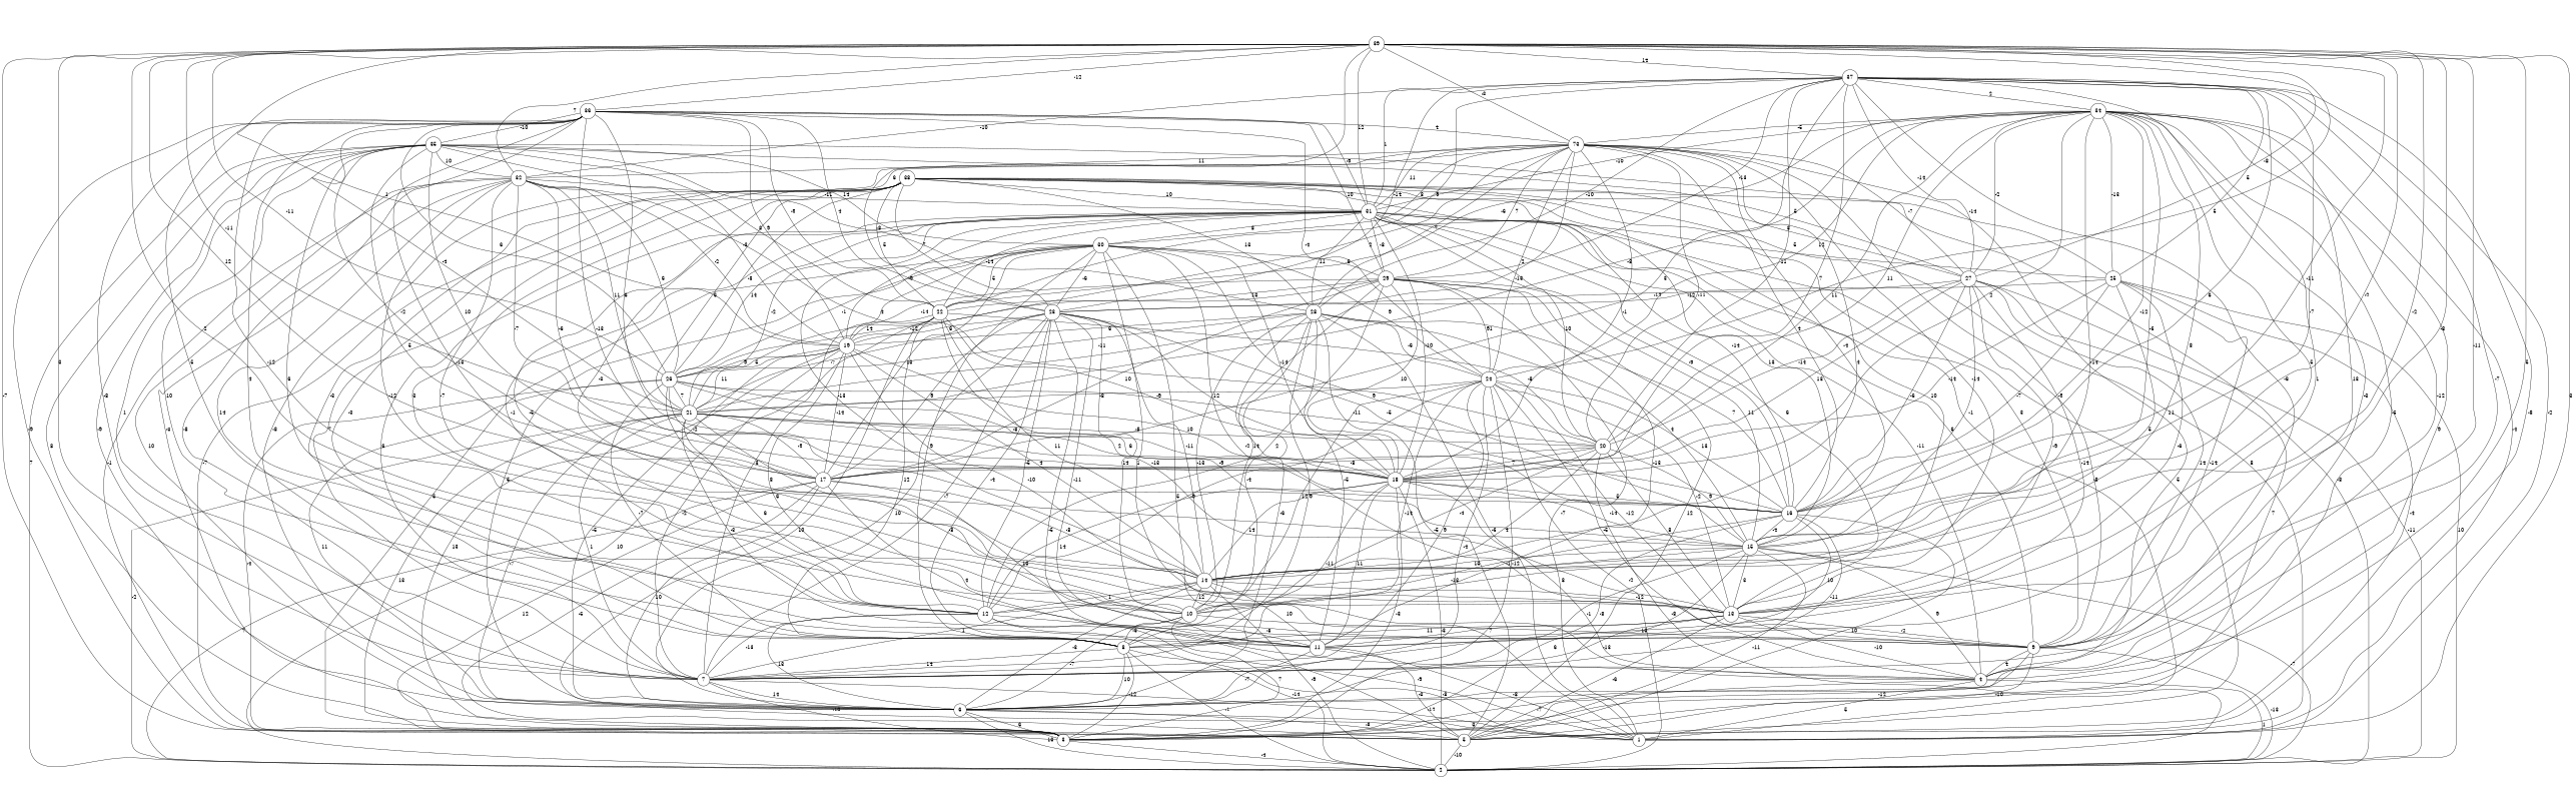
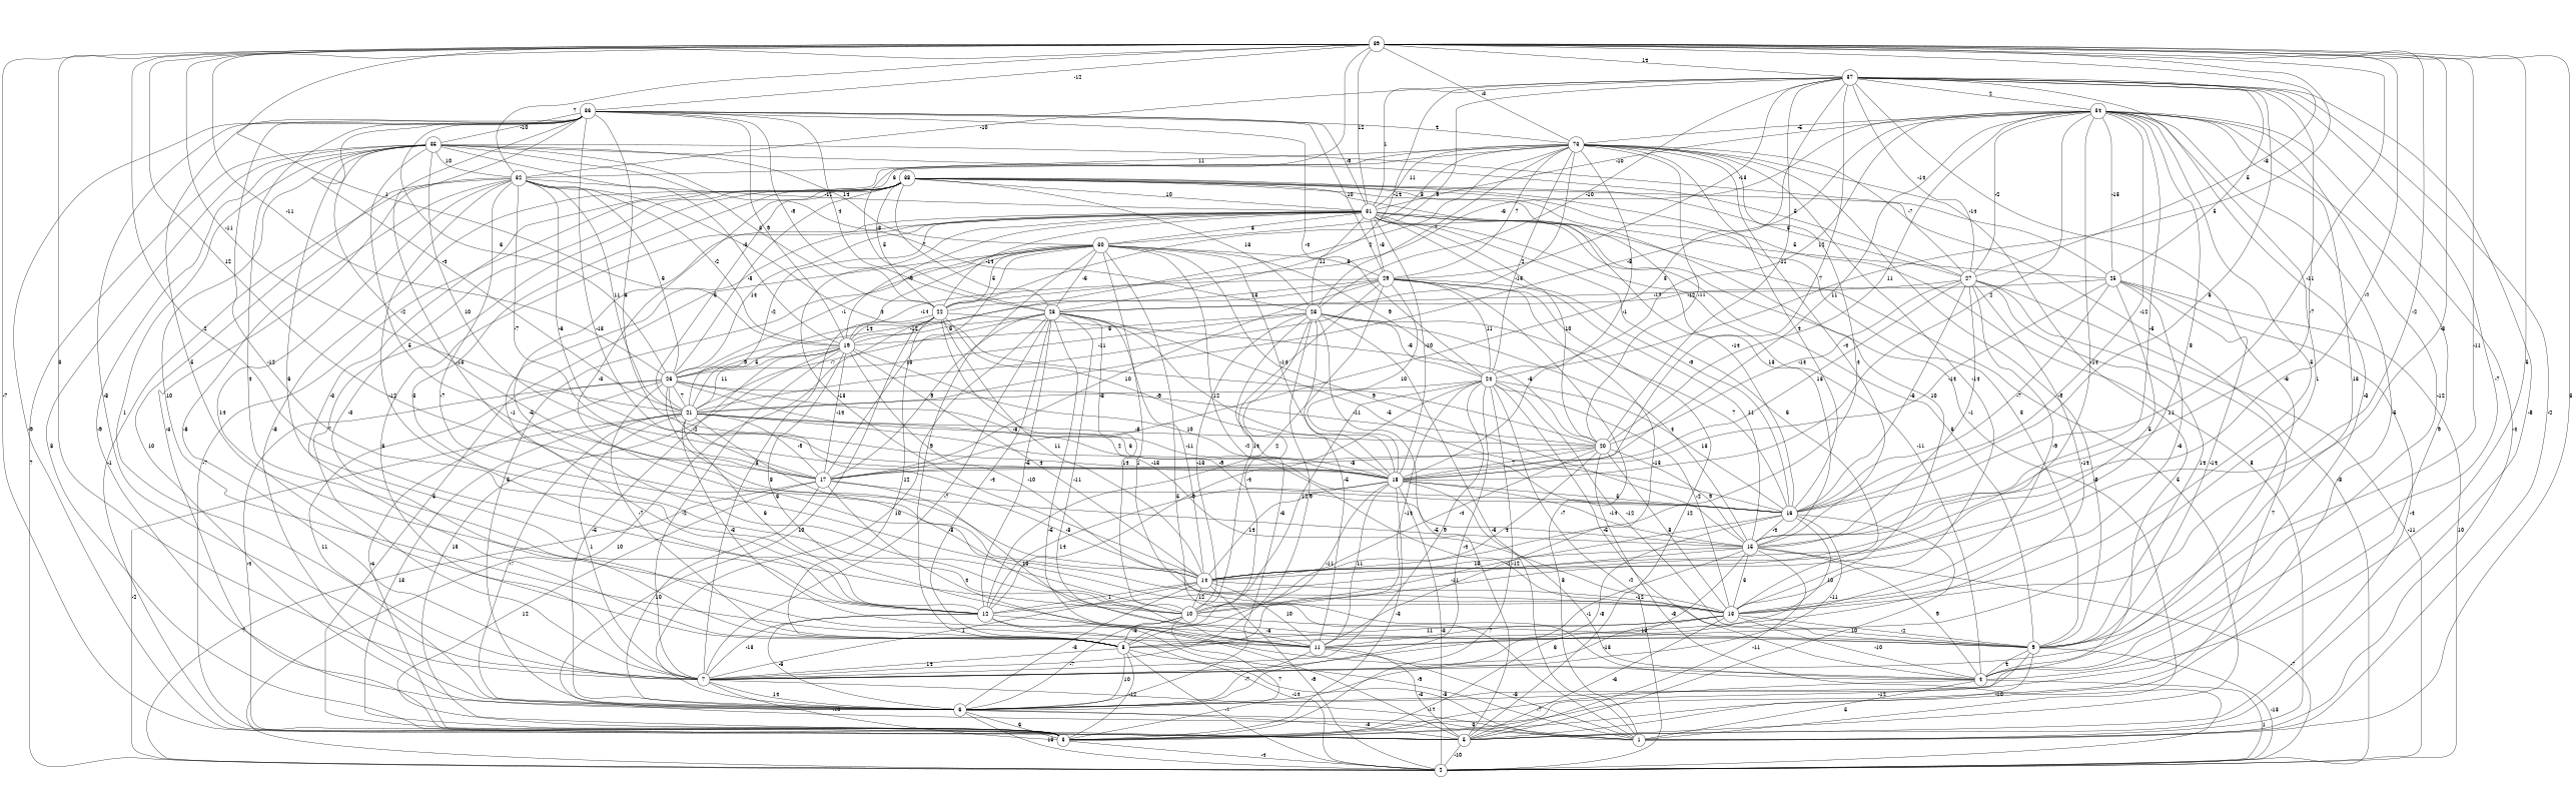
  graph {
    fontname="DejaVu Serif"
    node [fontname="DejaVu Serif" shape=circle]
    edge [fontname="DejaVu Serif"]
    39
    1
    3
    4
    7
    9
    10
    13
    14
    15
    16
    17
    19
    21
    23
    24
    26
    27
    31
    32
    n21 [label=73]
    36
    37
    2
    6
    5
    8
    11
    12
    18
    20
    22
    28
    25
    29
    30
    35
    34
    38
    39 -- 1 [label=3]
    39 -- 3 [label=-7]
    39 -- 4 [label=5]
    39 -- 7 [label=3]
    39 -- 9 [label=-11]
    39 -- 10 [label=2]
    39 -- 13 [label=-8]
    39 -- 14 [label=-2]
    39 -- 15 [label=-2]
    39 -- 16 [label=-11]
    39 -- 17 [label=12]
    39 -- 19 [label=1]
    39 -- 21 [label=-11]
    39 -- 23 [label=6]
    39 -- 24 [label=5]
    39 -- 26 [label=-11]
    39 -- 27 [label=-8]
    39 -- 31 [label=12]
    39 -- 32 [label=7]
    39 -- n21 [label=-3]
    39 -- 36 [label=-12]
    39 -- 37 [label=14]
    3 -- 2 [label=-4]
    4 -- 1 [label=5]
    4 -- 3 [label=-7]
    4 -- 2 [label=1]
    7 -- 1 [label=-12]
    7 -- 3 [label=-10]
    7 -- 6 [label=14]
    9 -- 3 [label=-12]
    9 -- 4 [label=4]
    9 -- 2 [label=-13]
    9 -- 5 [label=-10]
    10 -- 3 [label=7]
    10 -- 9 [label=13]
    10 -- 6 [label=-7]
    10 -- 8 [label=-3]
    13 -- 4 [label=-10]
    13 -- 7 [label=-13]
    13 -- 9 [label=-2]
    13 -- 5 [label=-6]
    13 -- 8 [label=11]
    13 -- 11 [label=7]
    14 -- 7 [label=1]
    14 -- 10 [label=12]
    14 -- 13 [label=-12]
    14 -- 2 [label=-9]
    14 -- 6 [label=-3]
    14 -- 11 [label=10]
    14 -- 12 [label=1]
    15 -- 3 [label=6]
    15 -- 4 [label=9]
    15 -- 7 [label=-1]
    15 -- 13 [label=3]
    15 -- 14 [label=13]
    15 -- 2 [label=-7]
    15 -- 5 [label=-11]
-   15 -- 12 [label=-13]
+   15 -- 12 [label=-11]
    16 -- 7 [label=-11]
    16 -- 10 [label=-1]
    16 -- 15 [label=-4]
    16 -- 6 [label=-8]
    16 -- 5 [label=10]
    16 -- 11 [label=10]
    17 -- 3 [label=12]
    17 -- 4 [label=4]
    17 -- 14 [label=-8]
    17 -- 2 [label=7]
    17 -- 6 [label=10]
-   17 -- 5 [label=-5]
+   26 -- 5 [label=-5]
    17 -- 11 [label=13]
    19 -- 7 [label=-2]
    19 -- 13 [label=-10]
    19 -- 14 [label=4]
    19 -- 16 [label=10]
    19 -- 17 [label=-14]
    19 -- 26 [label=9]
    19 -- 6 [label=-5]
    19 -- 5 [label=13]
    19 -- 11 [label=6]
    21 -- 3 [label=13]
    21 -- 7 [label=1]
    21 -- 9 [label=-8]
    21 -- 16 [label=-9]
    21 -- 17 [label=-9]
    21 -- 19 [label=11]
    21 -- 2 [label=-2]
    21 -- 6 [label=-7]
    21 -- 11 [label=-3]
    21 -- 12 [label=6]
    21 -- 18 [label=2]
    21 -- 20 [label=-8]
    23 -- 7 [label=-7]
    23 -- 10 [label=14]
    23 -- 14 [label=-11]
    23 -- 16 [label=-5]
    23 -- 17 [label=9]
    23 -- 19 [label=6]
    23 -- 21 [label=-7]
    23 -- 6 [label=10]
    23 -- 5 [label=-5]
    23 -- 8 [label=-4]
    23 -- 11 [label=-11]
    23 -- 12 [label=-5]
    23 -- 18 [label=12]
    24 -- 3 [label=-12]
    24 -- 4 [label=-5]
    24 -- 7 [label=9]
    24 -- 9 [label=-12]
    24 -- 10 [label=12]
    24 -- 13 [label=-2]
    24 -- 16 [label=13]
    24 -- 21 [label=-8]
    24 -- 2 [label=-2]
    24 -- 6 [label=-4]
    24 -- 8 [label=-14]
    24 -- 12 [label=-9]
    26 -- 3 [label=-4]
    26 -- 14 [label=8]
    26 -- 16 [label=6]
    26 -- 17 [label=-2]
    26 -- 21 [label=7]
    26 -- 6 [label=11]
    26 -- 8 [label=-7]
    26 -- 18 [label=-8]
    26 -- 20 [label=-11]
    27 -- 3 [label=7]
    27 -- 9 [label=14]
    27 -- 13 [label=-9]
    27 -- 15 [label=-1]
    27 -- 16 [label=-6]
    27 -- 23 [label=-12]
    27 -- 2 [label=-11]
    27 -- 8 [label=-14]
    27 -- 18 [label=13]
    27 -- 20 [label=-14]
    31 -- 1 [label=-8]
    31 -- 4 [label=-11]
    31 -- 7 [label=6]
    31 -- 9 [label=6]
    31 -- 10 [label=-5]
    31 -- 13 [label=6]
    31 -- 14 [label=-13]
    31 -- 16 [label=-9]
    31 -- 19 [label=-9]
    31 -- 21 [label=-2]
    31 -- 26 [label=14]
    31 -- 5 [label=5]
    31 -- 12 [label=-1]
    31 -- 18 [label=-10]
    31 -- 20 [label=10]
    31 -- 22 [label=-14]
    31 -- 28 [label=11]
    31 -- 25 [label=5]
    31 -- 29 [label=-8]
    31 -- 30 [label=8]
    32 -- 3 [label=-1]
    32 -- 7 [label=-8]
    32 -- 10 [label=-12]
    32 -- 13 [label=-7]
    32 -- 17 [label=-7]
    32 -- 19 [label=-2]
    32 -- 21 [label=11]
    32 -- 26 [label=6]
    32 -- 31 [label=-11]
    32 -- 6 [label=10]
    32 -- 8 [label=14]
    32 -- 18 [label=-6]
    32 -- 20 [label=4]
    n21 -- 4 [label=11]
    n21 -- 9 [label=-9]
    n21 -- 13 [label=-14]
    n21 -- 14 [label=4]
    n21 -- 15 [label=-4]
    n21 -- 16 [label=4]
    n21 -- 19 [label=2]
    n21 -- 21 [label=-13]
    n21 -- 24 [label=2]
    n21 -- 27 [label=-7]
    n21 -- 31 [label=11]
    n21 -- 32 [label=11]
    n21 -- 6 [label=-8]
    n21 -- 8 [label=-3]
    n21 -- 18 [label=-1]
    n21 -- 20 [label=-11]
    n21 -- 28 [label=7]
    n21 -- 29 [label=7]
    n21 -- 30 [label=8]
    36 -- 3 [label=-9]
    36 -- 7 [label=-8]
    36 -- 10 [label=-12]
    36 -- 13 [label=-13]
    36 -- 15 [label=-13]
    36 -- 19 [label=9]
    36 -- 21 [label=-4]
    36 -- 23 [label=4]
    36 -- 24 [label=-4]
    36 -- 26 [label=6]
    36 -- 31 [label=-9]
    36 -- n21 [label=4]
    36 -- 5 [label=-3]
    36 -- 11 [label=4]
    36 -- 12 [label=5]
    36 -- 18 [label=6]
    36 -- 22 [label=-9]
    36 -- 29 [label=10]
    36 -- 35 [label=-10]
    37 -- 1 [label=-2]
    37 -- 4 [label=-7]
    37 -- 7 [label=-6]
    37 -- 15 [label=-7]
    37 -- 16 [label=6]
    37 -- 17 [label=3]
    37 -- 23 [label=-14]
    37 -- 27 [label=-14]
    37 -- 31 [label=1]
    37 -- 32 [label=-10]
    37 -- 6 [label=-3]
    37 -- 5 [label=-8]
    37 -- 18 [label=7]
    37 -- 20 [label=11]
    37 -- 22 [label=9]
    37 -- 28 [label=-10]
    37 -- 25 [label=5]
    37 -- 29 [label=-13]
    37 -- 34 [label=2]
    6 -- 1 [label=3]
    6 -- 3 [label=6]
    6 -- 2 [label=13]
    6 -- 5 [label=-8]
    5 -- 2 [label=-10]
    8 -- 1 [label=-8]
    8 -- 3 [label=-12]
    8 -- 7 [label=14]
    8 -- 2 [label=-1]
    8 -- 6 [label=10]
    11 -- 1 [label=-8]
    11 -- 6 [label=-7]
    11 -- 5 [label=-3]
    12 -- 1 [label=-9]
    12 -- 7 [label=-13]
    12 -- 9 [label=-8]
    12 -- 2 [label=-14]
-   12 -- 6 [label=13]
+   12 -- 6 [label=-6]
    18 -- 3 [label=-3]
    18 -- 4 [label=8]
    18 -- 14 [label=14]
    18 -- 15 [label=-14]
    18 -- 16 [label=5]
    18 -- 2 [label=-3]
    18 -- 8 [label=-11]
    18 -- 11 [label=11]
    18 -- 12 [label=14]
    20 -- 10 [label=4]
    20 -- 13 [label=8]
    20 -- 14 [label=-4]
    20 -- 15 [label=9]
    20 -- 17 [label=-8]
    20 -- 2 [label=-8]
    20 -- 18 [label=7]
    22 -- 1 [label=10]
    22 -- 13 [label=-13]
    22 -- 14 [label=11]
    22 -- 19 [label=14]
    22 -- 21 [label=5]
    22 -- 2 [label=10]
    22 -- 8 [label=12]
    22 -- 18 [label=-9]
    22 -- 20 [label=-8]
    28 -- 1 [label=-6]
    28 -- 7 [label=9]
    28 -- 10 [label=-13]
    28 -- 15 [label=4]
    28 -- 16 [label=7]
    28 -- 19 [label=6]
    28 -- 24 [label=-6]
    28 -- 26 [label=-11]
    28 -- 6 [label=-6]
    28 -- 5 [label=-5]
    28 -- 8 [label=-4]
    28 -- 11 [label=-5]
    25 -- 9 [label=-14]
    25 -- 13 [label=-6]
    25 -- 14 [label=5]
    25 -- 16 [label=-7]
    25 -- 23 [label=-12]
    25 -- 2 [label=10]
    25 -- 5 [label=-4]
    25 -- 18 [label=-14]
    29 -- 1 [label=-7]
    29 -- 10 [label=14]
    29 -- 15 [label=11]
    29 -- 17 [label=10]
    29 -- 19 [label=-14]
-   29 -- 24 [label=91]
+   29 -- 24 [label=11]
    29 -- 26 [label=-12]
    29 -- 5 [label=12]
    29 -- 11 [label=-13]
    29 -- 12 [label=2]
    29 -- 18 [label=10]
    29 -- 22 [label=13]
    30 -- 1 [label=5]
    30 -- 3 [label=5]
    30 -- 4 [label=1]
    30 -- 7 [label=3]
    30 -- 9 [label=-2]
    30 -- 15 [label=9]
    30 -- 17 [label=13]
    30 -- 23 [label=-6]
    30 -- 24 [label=9]
    30 -- 26 [label=-1]
    30 -- 6 [label=5]
    30 -- 8 [label=9]
    30 -- 18 [label=-14]
    30 -- 22 [label=5]
    30 -- 29 [label=6]
    35 -- 7 [label=1]
    35 -- 15 [label=5]
    35 -- 17 [label=-2]
    35 -- 19 [label=-3]
    35 -- 27 [label=5]
    35 -- 32 [label=10]
    35 -- 2 [label=7]
    35 -- 6 [label=-9]
    35 -- 5 [label=8]
    35 -- 11 [label=10]
    35 -- 12 [label=6]
    35 -- 18 [label=10]
    35 -- 22 [label=3]
    35 -- 28 [label=-8]
    35 -- 25 [label=-14]
    35 -- 30 [label=14]
    34 -- 1 [label=-4]
    34 -- 3 [label=9]
    34 -- 4 [label=-12]
    34 -- 9 [label=13]
    34 -- 10 [label=-14]
    34 -- 13 [label=5]
    34 -- 14 [label=8]
    34 -- 15 [label=-6]
    34 -- 16 [label=-12]
    34 -- 17 [label=11]
    34 -- 21 [label=-8]
    34 -- 24 [label=12]
    34 -- 27 [label=-2]
    34 -- 31 [label=-10]
    34 -- n21 [label=-5]
    34 -- 6 [label=-5]
    34 -- 11 [label=1]
    34 -- 18 [label=2]
    34 -- 20 [label=11]
    34 -- 22 [label=-6]
    34 -- 25 [label=-13]
    38 -- 1 [label=8]
    38 -- 3 [label=-7]
    38 -- 7 [label=7]
    38 -- 9 [label=3]
    38 -- 13 [label=10]
    38 -- 14 [label=-3]
    38 -- 15 [label=13]
    38 -- 16 [label=-14]
    38 -- 21 [label=6]
    38 -- 23 [label=7]
    38 -- 26 [label=-8]
    38 -- 27 [label=3]
    38 -- 31 [label=10]
    38 -- 2 [label=-8]
    38 -- 8 [label=-3]
    38 -- 12 [label=3]
    38 -- 22 [label=5]
    38 -- 28 [label=13]
  }
